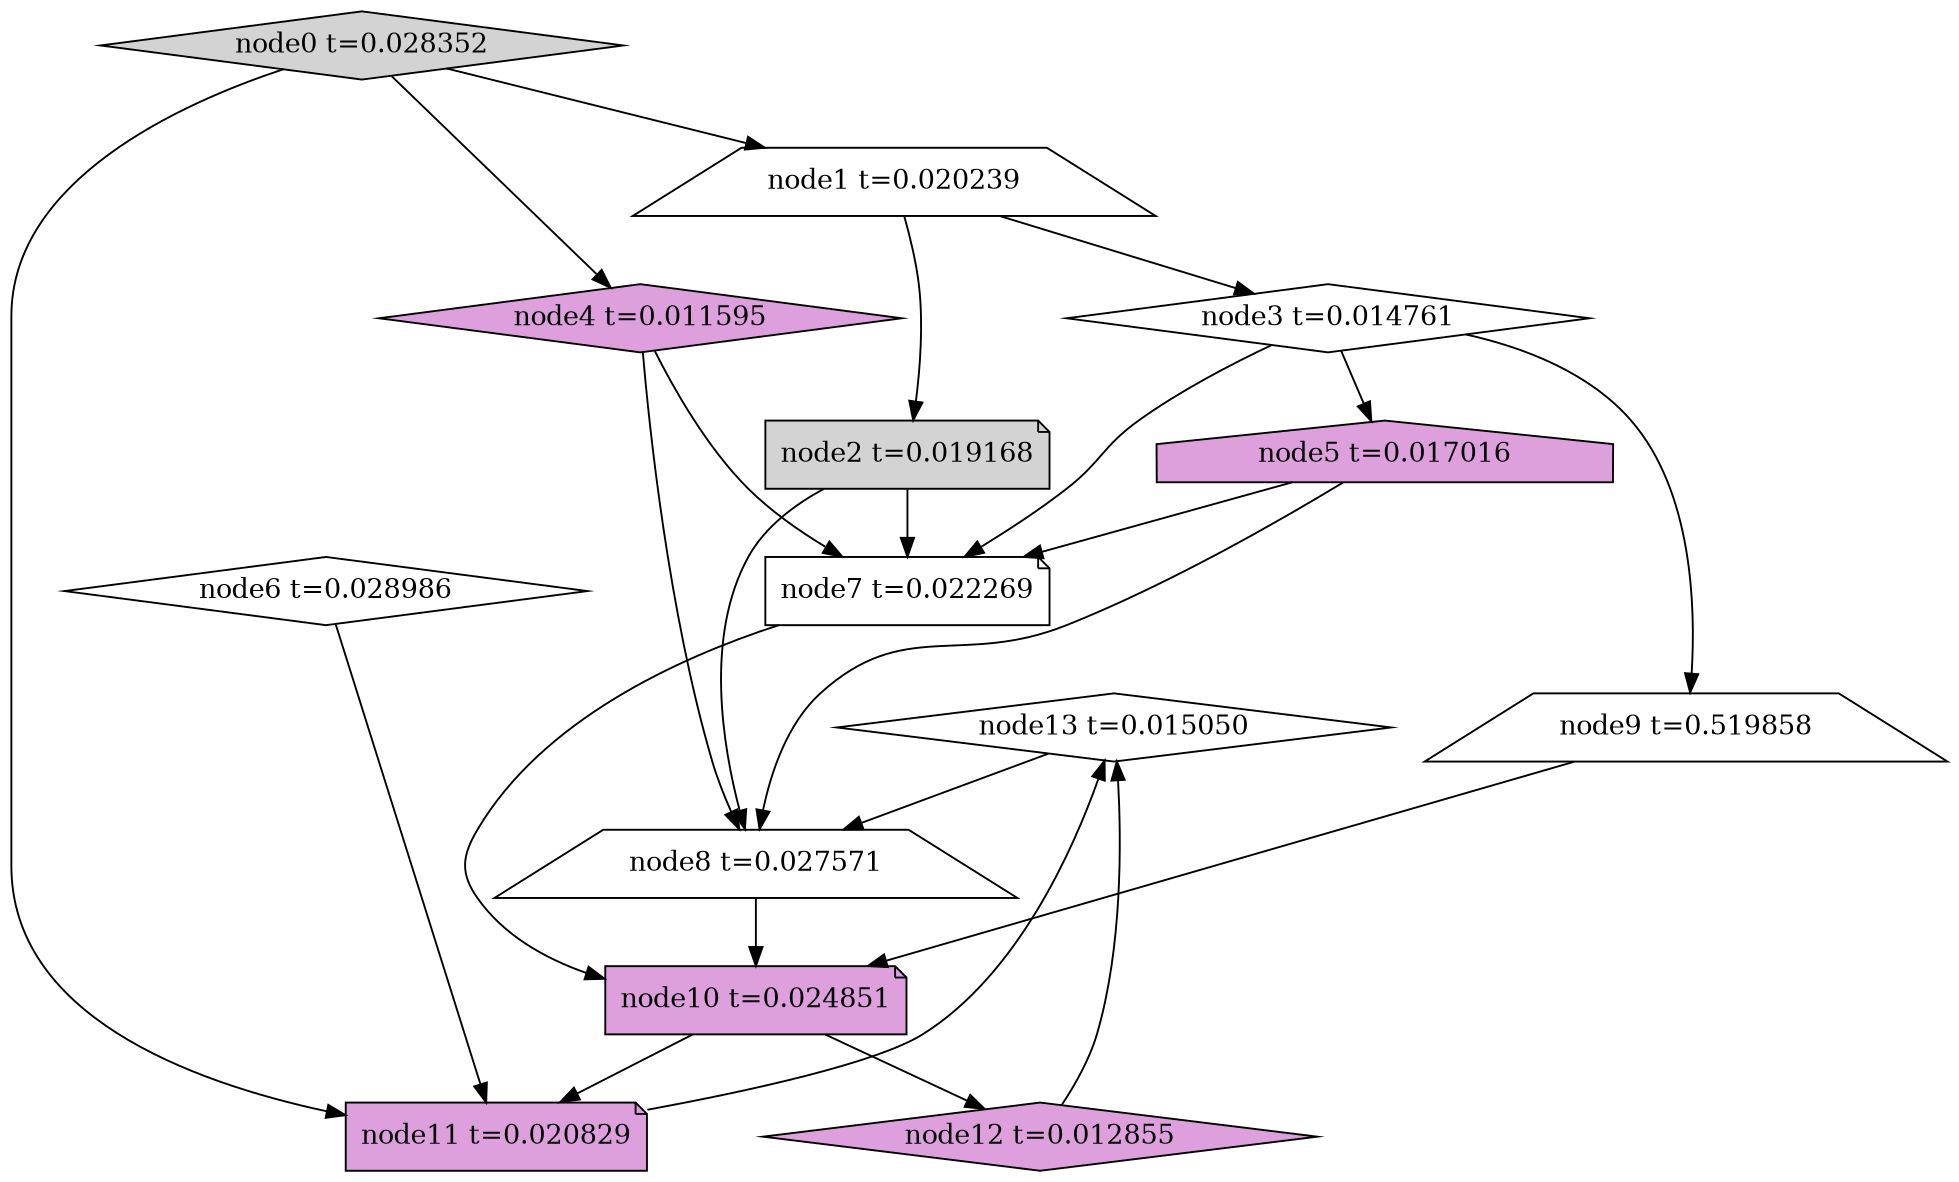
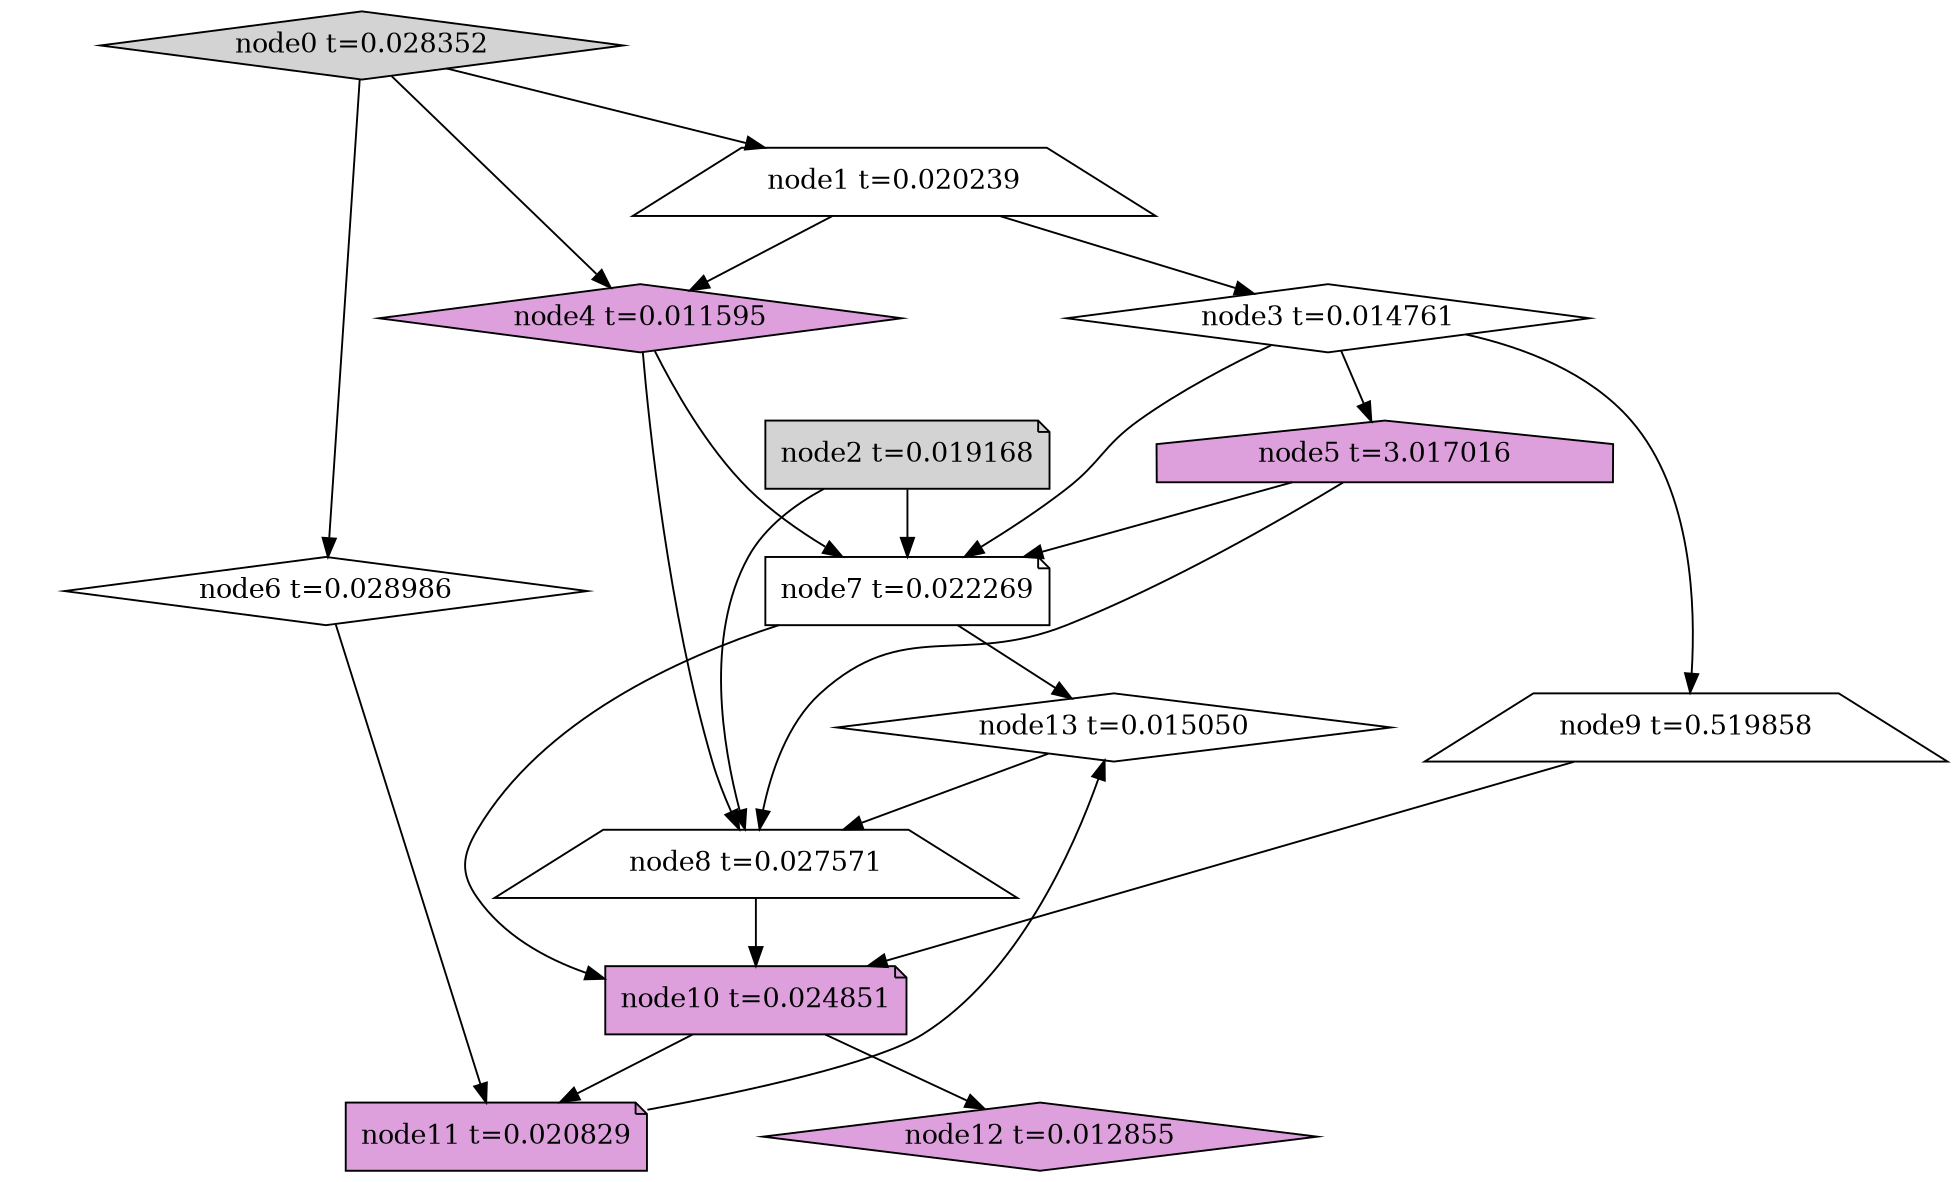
  digraph {
    node [fillcolor=white shape=diamond style=filled]
    n1 [label="node13 t=0.015050"]
    n2 [label="node8 t=0.027571" shape=trapezium]
    n3 [fillcolor=plum label="node12 t=0.012855"]
    n4 [fillcolor=plum label="node11 t=0.020829" shape=note]
    n5 [fillcolor=plum label="node10 t=0.024851" shape=note]
    n6 [label="node9 t=0.519858" shape=trapezium]
    n7 [label="node7 t=0.022269" shape=note]
    n8 [label="node6 t=0.028986"]
-   n9 [fillcolor=plum label="node5 t=0.017016" shape=house]
+   n9 [fillcolor=plum label="node5 t=3.017016" shape=house]
    n10 [fillcolor=plum label="node4 t=0.011595"]
    n11 [label="node3 t=0.014761"]
    n12 [fillcolor=lightgrey label="node2 t=0.019168" shape=note]
    n13 [label="node1 t=0.020239" shape=trapezium]
    n14 [fillcolor=lightgrey label="node0 t=0.028352"]
    n1 -> n2
    n2 -> n5
-   n3 -> n1
+   n7 -> n1
    n4 -> n1
    n5 -> n3
    n5 -> n4
    n6 -> n5
    n7 -> n5
    n8 -> n4
    n9 -> n2
    n9 -> n7
    n10 -> n2
    n10 -> n7
    n11 -> n6
    n11 -> n7
    n11 -> n9
    n12 -> n2
    n12 -> n7
    n13 -> n11
-   n13 -> n12
-   n14 -> n4
+   n13 -> n10
+   n14 -> n8
    n14 -> n10
    n14 -> n13
  }
